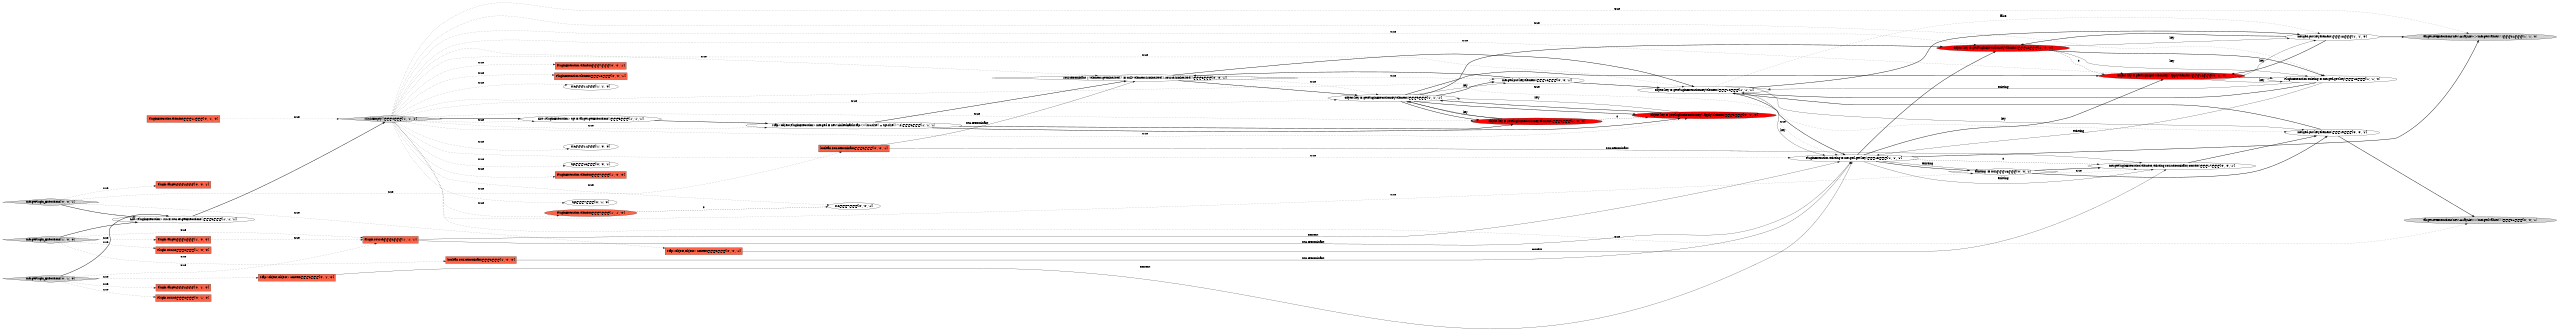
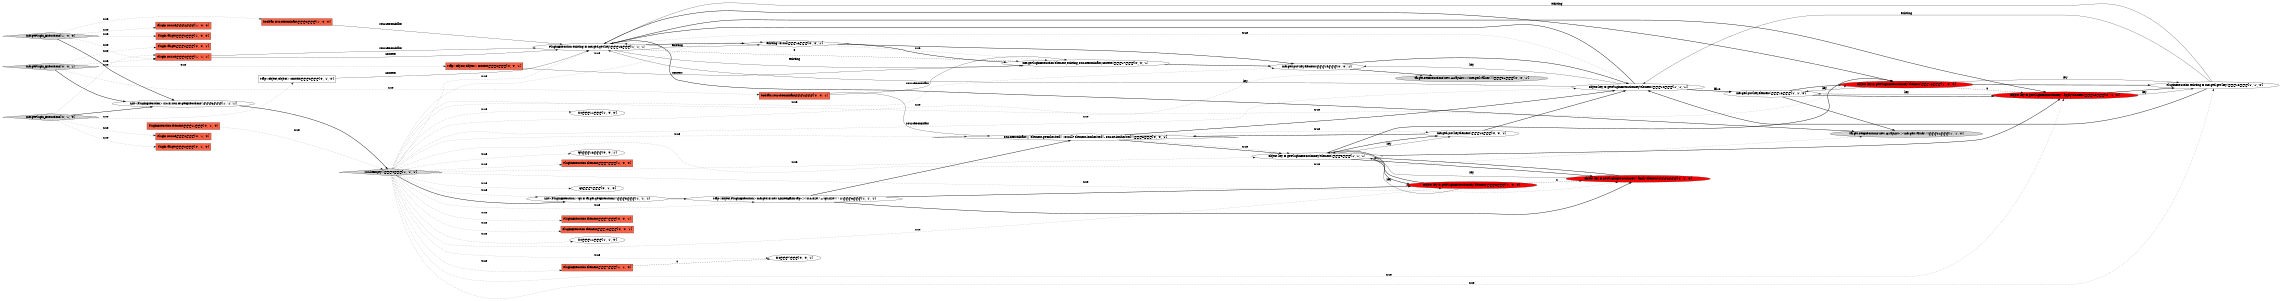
  digraph {
    rankdir=LR
    node [fillcolor=white shape=ellipse style=filled]
    edge [style=dotted]
    n1 [fillcolor=tomato label="Plugin target@@@2@@@['0', '0', '1']" shape=box]
    n2 [fillcolor=lightgray label="mergePlugin_Executions['0', '0', '1']" shape=diamond]
    n3 [fillcolor=tomato label="Plugin source@@@2@@@['1', '1', '1']" shape=box]
    n4 [fillcolor=tomato label="boolean sourceDominant@@@2@@@['0', '0', '1']" shape=box]
    n5 [fillcolor=tomato label="Map<Object,Object> context@@@2@@@['0', '0', '1']" shape=box]
    n6 [label="List<PluginExecution> src = source.getExecutions()@@@3@@@['1', '1', '1']"]
    n7 [label="PluginExecution existing = merged.get(key)@@@15@@@['1', '1', '1']"]
    n8 [label="sourceDominant || (element.getInherited() != null? element.isInherited(): source.isInherited())@@@8@@@['0', '0', '1']" shape=diamond]
    n9 [label="mergePluginExecution(element,existing,sourceDominant,context)@@@17@@@['0', '0', '1']"]
    n10 [fillcolor=lightgray label="!src.isEmpty()@@@4@@@['1', '1', '1']" shape=diamond]
    n11 [fillcolor=tomato label="boolean sourceDominant@@@2@@@['1', '0', '0']" shape=box]
    n12 [label="existing != null@@@16@@@['0', '0', '1']" shape=diamond]
    n13 [fillcolor=red label="Object key = getPluginExecutionKey(element)@@@12@@@['1', '0', '0']"]
    n14 [fillcolor=red label="Object key = getPluginExecutionKey().apply(element)@@@12@@@['0', '1', '0']"]
    n15 [fillcolor=lightgray label="target.setExecutions(new ArrayList<>(merged.values()))@@@21@@@['1', '1', '0']"]
    n16 [label="merged.put(key,element)@@@10@@@['0', '0', '1']"]
    n17 [label="Object key = getPluginExecutionKey(element)@@@14@@@['1', '1', '1']"]
    n18 [label="merged.put(key,element)@@@19@@@['0', '0', '1']"]
    n19 [label="merged.put(key,element)@@@18@@@['1', '1', '0']"]
    n20 [label="Object key = getPluginExecutionKey(element)@@@9@@@['1', '1', '1']"]
    n21 [fillcolor=lightgray label="target.setExecutions(new ArrayList<>(merged.values()))@@@21@@@['0', '0', '1']"]
-   n22 [fillcolor=tomato label="Map<Object,Object> context@@@2@@@['0', '1', '0']" shape=box]
+   n22 [label="Map<Object,Object> context@@@2@@@['0', '1', '0']" shape=box]
    n23 [label="src@@@11@@@['1', '0', '0']"]
    n24 [fillcolor=red label="Object key = getPluginExecutionKey(element)@@@8@@@['1', '0', '0']"]
    n25 [fillcolor=red label="Object key = getPluginExecutionKey().apply(element)@@@8@@@['0', '1', '0']"]
    n26 [label="PluginExecution existing = merged.get(key)@@@13@@@['1', '1', '0']"]
    n27 [fillcolor=tomato label="Plugin target@@@2@@@['0', '1', '0']" shape=box]
    n28 [label="Map<Object,PluginExecution> merged = new LinkedHashMap<>((src.size() + tgt.size()) * 2)@@@6@@@['1', '1', '1']"]
    n29 [label="tgt@@@13@@@['0', '0', '1']"]
    n30 [fillcolor=tomato label="PluginExecution element@@@7@@@['1', '0', '0']" shape=box]
-   n31 [fillcolor=tomato label="PluginExecution element@@@7@@@['1', '1', '0']"]
+   n31 [fillcolor=tomato label="PluginExecution element@@@7@@@['1', '1', '0']" shape=box]
    n32 [label="src@@@7@@@['0', '0', '1']"]
    n33 [fillcolor=tomato label="PluginExecution element@@@11@@@['0', '1', '0']" shape=box]
    n34 [label="tgt@@@7@@@['0', '1', '0']"]
    n35 [label="List<PluginExecution> tgt = target.getExecutions()@@@5@@@['1', '1', '1']"]
    n36 [fillcolor=tomato label="PluginExecution element@@@7@@@['0', '0', '1']" shape=box]
    n37 [fillcolor=tomato label="Plugin source@@@2@@@['1', '0', '0']" shape=box]
    n38 [fillcolor=lightgray label="mergePlugin_Executions['1', '0', '0']" shape=diamond]
    n39 [fillcolor=tomato label="Plugin target@@@2@@@['1', '0', '0']" shape=box]
    n40 [fillcolor=tomato label="Plugin source@@@2@@@['0', '1', '0']" shape=box]
    n41 [fillcolor=tomato label="PluginExecution element@@@13@@@['0', '0', '1']" shape=box]
    n42 [label="src@@@11@@@['1', '1', '0']"]
    n43 [fillcolor=lightgray label="mergePlugin_Executions['0', '1', '0']" shape=diamond]
    n2 -> n1 [label=true]
-   n39 -> n3 [label=true]
+   n2 -> n3 [label=true]
    n2 -> n4 [label=true]
    n2 -> n5 [label=true]
    n2 -> n6 [style=bold]
    n3 -> n7 [label=sourceDominant style=solid]
    n3 -> n7 [label=context style=solid]
    n4 -> n8 [label=sourceDominant style=solid]
    n4 -> n9 [label=sourceDominant style=solid]
    n5 -> n9 [label=context style=solid]
    n6 -> n10 [style=bold]
    n7 -> n9 [label=existing style=solid]
    n7 -> n9 [label=0 style=dashed]
    n7 -> n12 [label=existing style=solid]
    n7 -> n12 [style=bold]
    n7 -> n13 [style=bold]
    n7 -> n14 [style=bold]
    n7 -> n15 [style=bold]
    n8 -> n16 [label=true]
    n8 -> n17 [style=bold]
    n8 -> n20 [label=true]
    n8 -> n20 [style=bold]
    n9 -> n18 [style=bold]
    n10 -> n7 [label=true]
    n10 -> n8 [label=true]
    n10 -> n12 [label=true]
    n10 -> n13 [label=true]
    n10 -> n14 [label=true]
    n10 -> n15 [label=true]
    n10 -> n17 [label=true]
    n10 -> n18 [label=true]
    n10 -> n20 [label=true]
    n10 -> n21 [label=true]
    n10 -> n23 [label=true]
    n10 -> n24 [label=true]
    n10 -> n25 [label=true]
    n10 -> n26 [label=true]
    n10 -> n28 [label=true]
    n10 -> n29 [label=true]
    n10 -> n30 [label=true]
    n10 -> n31 [label=true]
    n10 -> n32 [label=true]
    n10 -> n34 [label=true]
    n10 -> n35 [label=true]
    n10 -> n35 [style=bold]
    n10 -> n36 [label=true]
    n10 -> n41 [label=true]
    n10 -> n42 [label=true]
    n11 -> n7 [label=sourceDominant style=solid]
    n12 -> n9 [style=bold]
    n12 -> n9 [label=true]
    n12 -> n18 [style=bold]
    n13 -> n14 [label=0 style=dashed]
    n13 -> n19 [label=key style=solid]
    n13 -> n26 [label=key style=solid]
    n13 -> n26 [style=bold]
    n14 -> n19 [label=key style=solid]
    n14 -> n26 [label=key style=solid]
    n14 -> n26 [style=bold]
    n16 -> n8 [style=bold]
    n16 -> n17 [style=bold]
    n17 -> n7 [style=bold]
    n17 -> n7 [label=true]
    n17 -> n7 [label=key style=solid]
    n17 -> n18 [label=key style=solid]
    n17 -> n19 [label=false]
    n17 -> n19 [style=bold]
    n18 -> n17 [style=bold]
    n18 -> n21 [style=bold]
    n19 -> n13 [style=bold]
    n19 -> n14 [style=bold]
    n19 -> n15 [style=bold]
    n20 -> n13 [style=bold]
    n20 -> n14 [style=bold]
    n20 -> n16 [label=key style=solid]
    n20 -> n16 [style=bold]
    n20 -> n24 [style=bold]
    n20 -> n25 [style=bold]
    n22 -> n7 [label=context style=solid]
    n24 -> n20 [label=key style=solid]
    n24 -> n20 [style=bold]
    n24 -> n25 [label=0 style=dashed]
    n25 -> n20 [style=bold]
    n25 -> n20 [label=key style=solid]
    n26 -> n7 [label=existing style=solid]
    n26 -> n17 [style=bold]
    n26 -> n17 [label=existing style=solid]
    n28 -> n8 [style=bold]
    n28 -> n24 [style=bold]
    n28 -> n25 [style=bold]
    n31 -> n32 [label=0 style=dashed]
    n33 -> n10 [label=true]
    n35 -> n28 [style=bold]
    n38 -> n3 [label=true]
    n38 -> n6 [style=bold]
    n38 -> n11 [label=true]
    n38 -> n37 [label=true]
    n38 -> n39 [label=true]
    n43 -> n3 [label=true]
    n43 -> n6 [style=bold]
    n43 -> n22 [label=true]
    n43 -> n27 [label=true]
    n43 -> n40 [label=true]
  }
